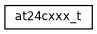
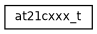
  digraph {
    rankdir=LR
-   n1 [color=black fillcolor=white fontname=Helvetica fontsize=10 height=0.2 label=at24cxxx_t shape=record style=filled width=0.4]
+   n1 [color=black fillcolor=white fontname=Helvetica fontsize=10 height=0.2 label=at21cxxx_t shape=record style=filled width=0.4]
  }
